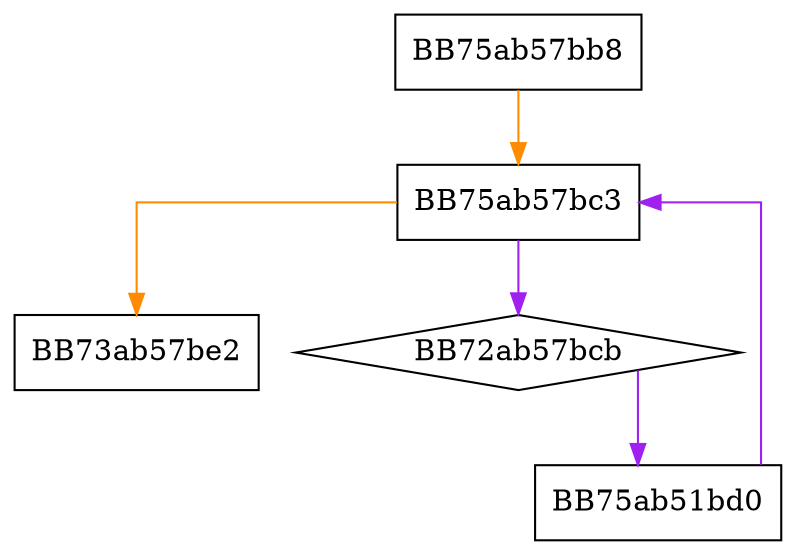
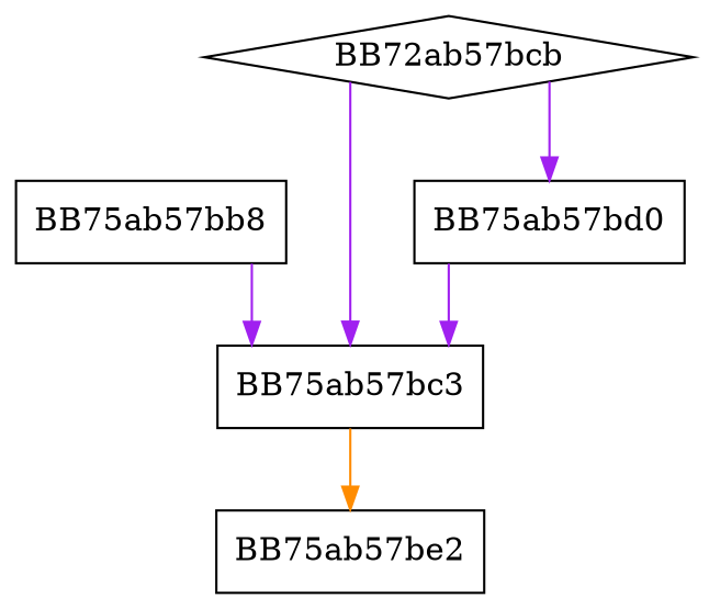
  digraph {
    splines=ortho
    node [shape=box]
    edge [color=purple]
    BB75ab57bb8
    BB75ab57bc3
-   BB75ab57be2 [label=BB73ab57be2]
+   BB75ab57be2
    n4 [label=BB72ab57bcb shape=diamond]
-   BB75ab57bd0 [label=BB75ab51bd0]
-   BB75ab57bb8 -> BB75ab57bc3 [color=darkorange]
+   BB75ab57bd0
+   BB75ab57bb8 -> BB75ab57bc3
    BB75ab57bc3 -> BB75ab57be2 [color=darkorange]
-   BB75ab57bc3 -> n4
+   n4 -> BB75ab57bc3
    n4 -> BB75ab57bd0
    BB75ab57bd0 -> BB75ab57bc3
  }
